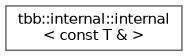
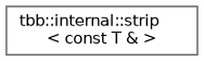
  digraph {
    rankdir=LR
-   n1 [color=grey40 fillcolor=white fontname=Helvetica fontsize=10 height=0.2 label="tbb::internal::internal\l\< const T & \>" shape=box style=filled width=0.4]
+   n1 [color=grey40 fillcolor=white fontname=Helvetica fontsize=10 height=0.2 label="tbb::internal::strip\l\< const T & \>" shape=box style=filled width=0.4]
  }
